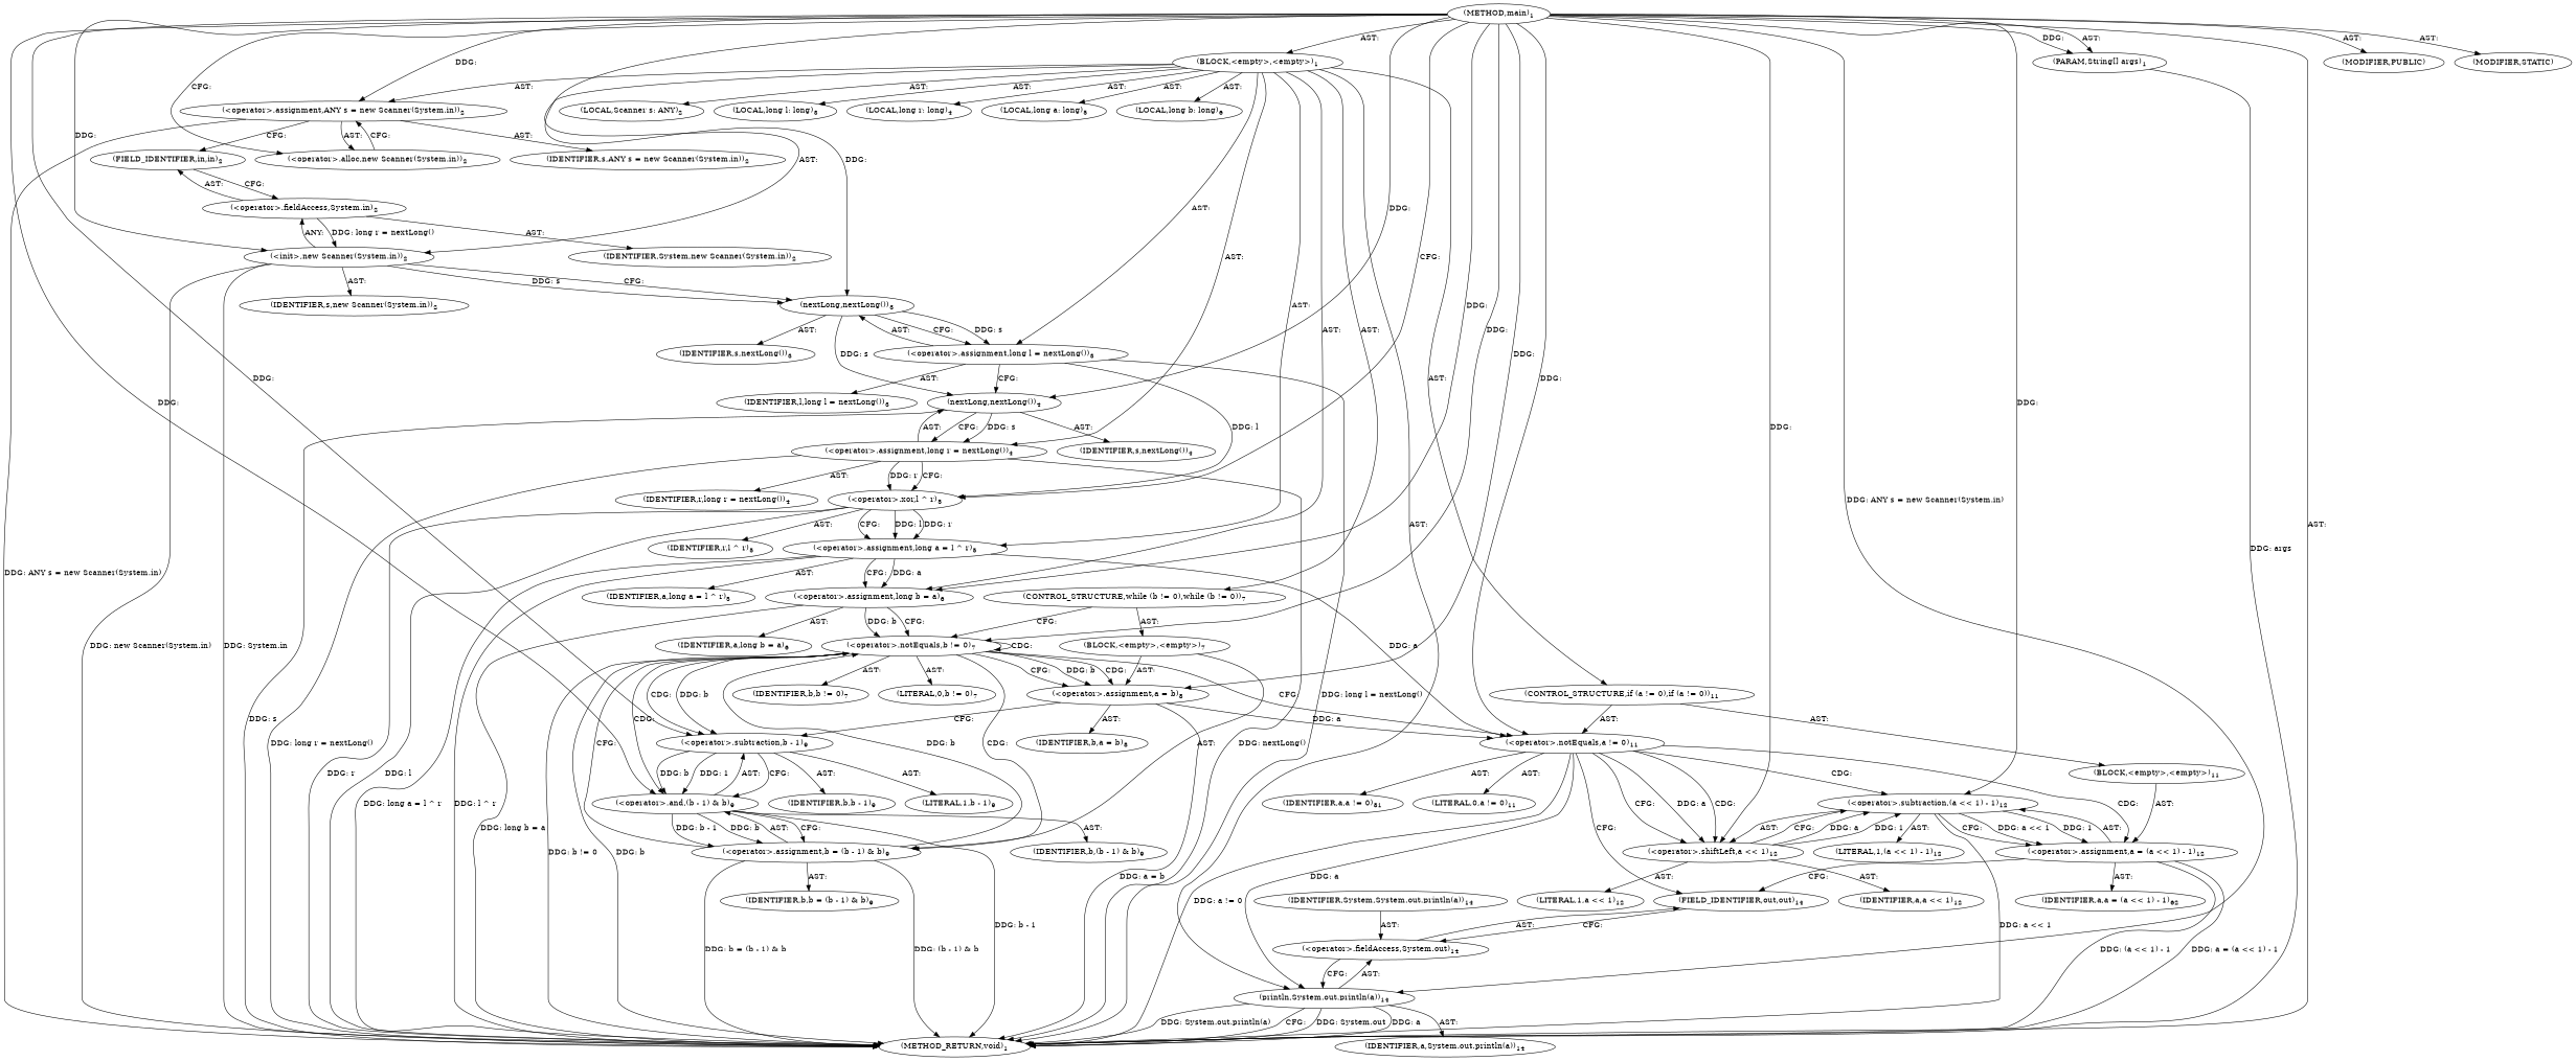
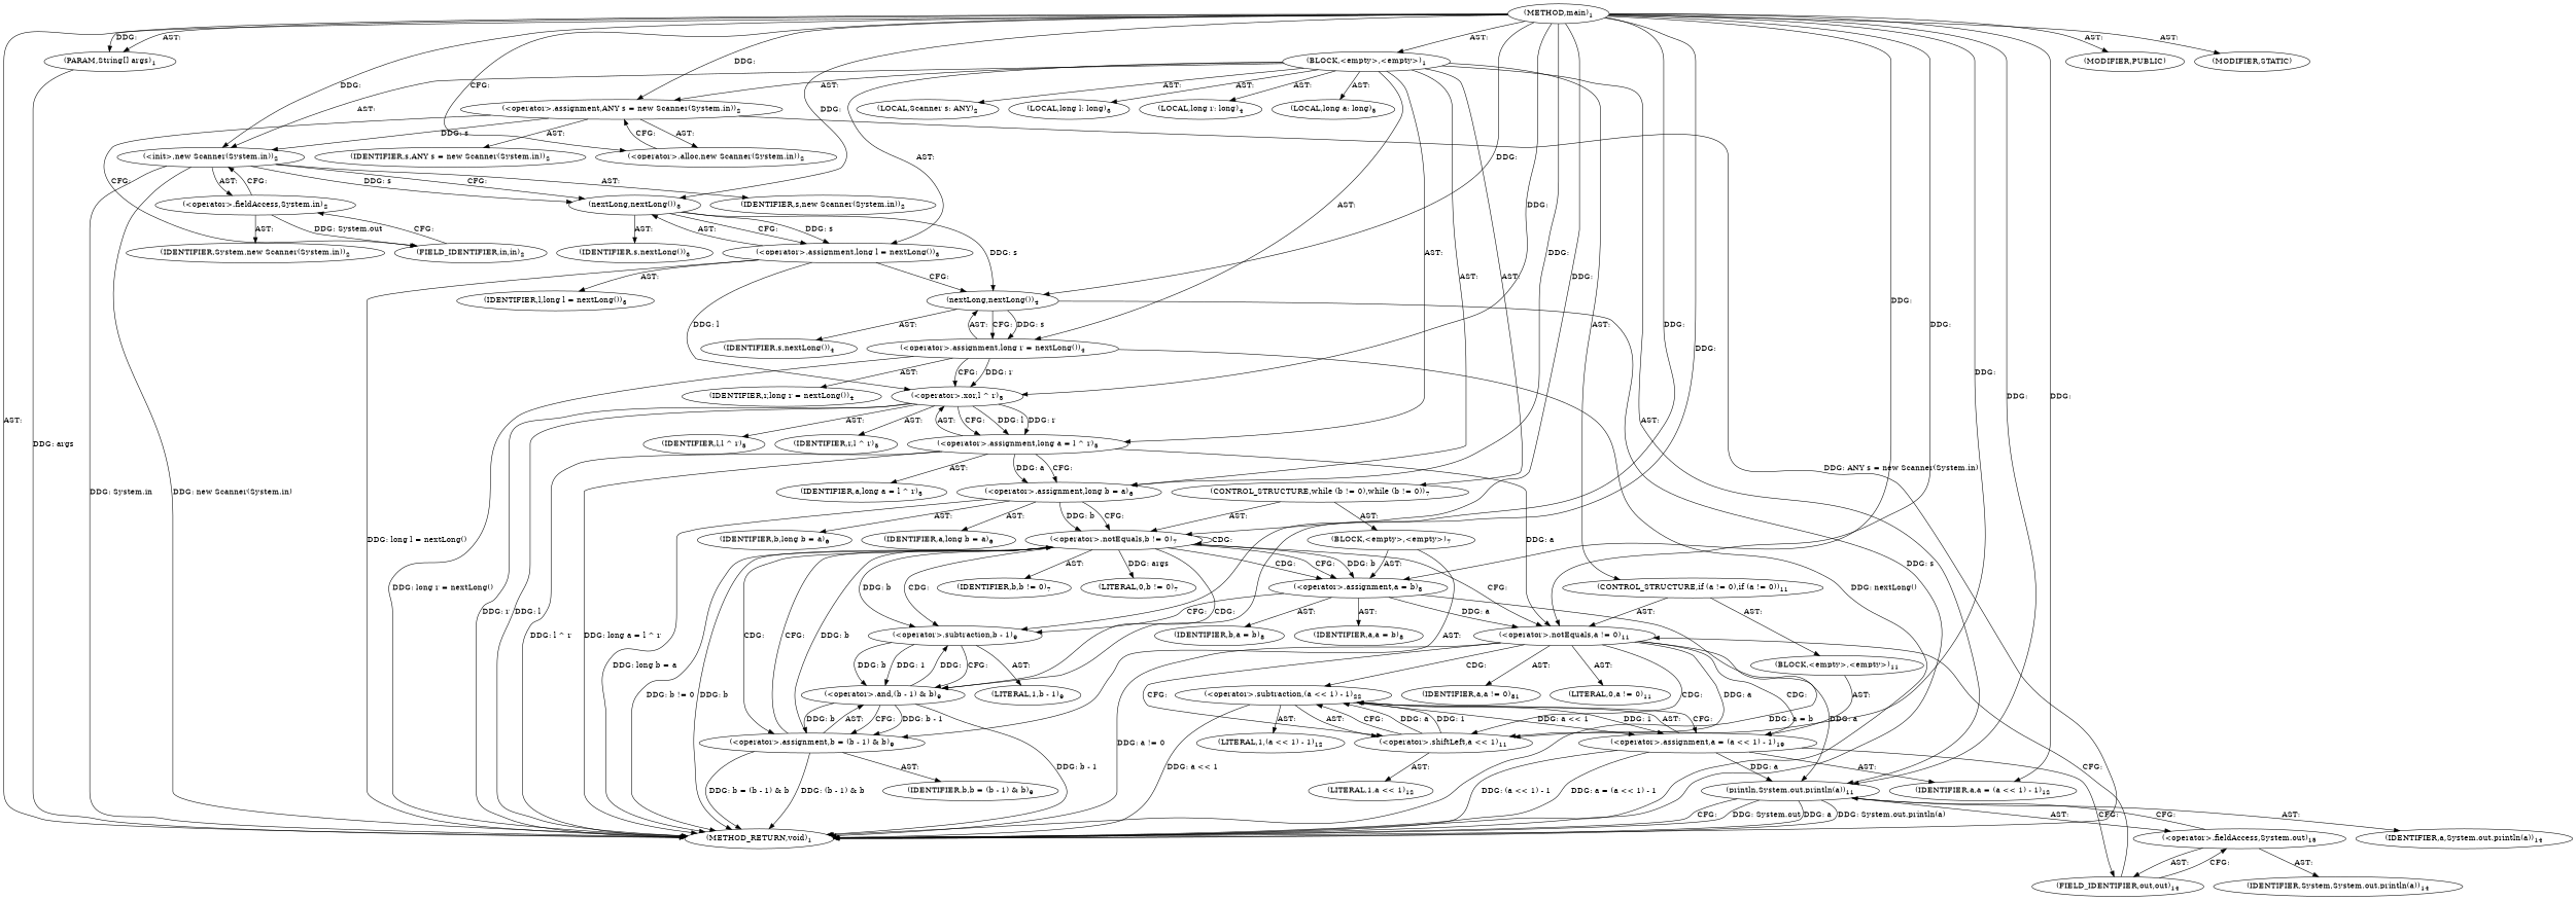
  digraph {
    n1 [label=<(METHOD,main)<SUB>1</SUB>>]
    n2 [label=<(PARAM,String[] args)<SUB>1</SUB>>]
    n3 [label=<(BLOCK,&lt;empty&gt;,&lt;empty&gt;)<SUB>1</SUB>>]
    n4 [label=<(&lt;operator&gt;.assignment,ANY s = new Scanner(System.in))<SUB>2</SUB>>]
    n5 [label=<(&lt;operator&gt;.alloc,new Scanner(System.in))<SUB>2</SUB>>]
    n6 [label=<(&lt;init&gt;,new Scanner(System.in))<SUB>2</SUB>>]
    n7 [label=<(nextLong,nextLong())<SUB>3</SUB>>]
    n8 [label=<(nextLong,nextLong())<SUB>4</SUB>>]
    n9 [label=<(&lt;operator&gt;.xor,l ^ r)<SUB>5</SUB>>]
    n10 [label=<(&lt;operator&gt;.assignment,long b = a)<SUB>6</SUB>>]
    n11 [label=<(&lt;operator&gt;.notEquals,b != 0)<SUB>7</SUB>>]
    n12 [label=<(&lt;operator&gt;.assignment,a = b)<SUB>8</SUB>>]
    n13 [label=<(&lt;operator&gt;.and,(b - 1) &amp; b)<SUB>9</SUB>>]
    n14 [label=<(&lt;operator&gt;.subtraction,b - 1)<SUB>9</SUB>>]
    n15 [label=<(&lt;operator&gt;.notEquals,a != 0)<SUB>11</SUB>>]
-   n16 [label=<(&lt;operator&gt;.subtraction,(a &lt;&lt; 1) - 1)<SUB>12</SUB>>]
-   n17 [label=<(&lt;operator&gt;.shiftLeft,a &lt;&lt; 1)<SUB>12</SUB>>]
-   n18 [label=<(println,System.out.println(a))<SUB>14</SUB>>]
+   n16 [label=<(&lt;operator&gt;.subtraction,(a &lt;&lt; 1) - 1)<SUB>22</SUB>>]
+   n17 [label=<(&lt;operator&gt;.shiftLeft,a &lt;&lt; 1)<SUB>11</SUB>>]
+   n18 [label=<(println,System.out.println(a))<SUB>11</SUB>>]
    n19 [label=<(MODIFIER,PUBLIC)>]
    n20 [label=<(MODIFIER,STATIC)>]
    n21 [label=<(METHOD_RETURN,void)<SUB>1</SUB>>]
    n22 [label=<(LOCAL,Scanner s: ANY)<SUB>2</SUB>>]
    n23 [label=<(LOCAL,long l: long)<SUB>3</SUB>>]
    n24 [label=<(&lt;operator&gt;.assignment,long l = nextLong())<SUB>3</SUB>>]
    n25 [label=<(LOCAL,long r: long)<SUB>4</SUB>>]
    n26 [label=<(&lt;operator&gt;.assignment,long r = nextLong())<SUB>4</SUB>>]
    n27 [label=<(LOCAL,long a: long)<SUB>5</SUB>>]
    n28 [label=<(&lt;operator&gt;.assignment,long a = l ^ r)<SUB>5</SUB>>]
-   n29 [label=<(LOCAL,long b: long)<SUB>6</SUB>>]
    n30 [label=<(CONTROL_STRUCTURE,while (b != 0),while (b != 0))<SUB>7</SUB>>]
    n31 [label=<(CONTROL_STRUCTURE,if (a != 0),if (a != 0))<SUB>11</SUB>>]
    n32 [label=<(IDENTIFIER,s,ANY s = new Scanner(System.in))<SUB>2</SUB>>]
    n33 [label=<(FIELD_IDENTIFIER,in,in)<SUB>2</SUB>>]
    n34 [label=<(IDENTIFIER,s,new Scanner(System.in))<SUB>2</SUB>>]
    n35 [label=<(&lt;operator&gt;.fieldAccess,System.in)<SUB>2</SUB>>]
    n36 [label=<(IDENTIFIER,s,nextLong())<SUB>3</SUB>>]
    n37 [label=<(IDENTIFIER,s,nextLong())<SUB>4</SUB>>]
+   n38 [label=<(IDENTIFIER,l,l ^ r)<SUB>5</SUB>>]
    n39 [label=<(IDENTIFIER,r,l ^ r)<SUB>5</SUB>>]
+   n40 [label=<(IDENTIFIER,b,long b = a)<SUB>6</SUB>>]
    n41 [label=<(IDENTIFIER,a,long b = a)<SUB>6</SUB>>]
    n42 [label=<(IDENTIFIER,b,b != 0)<SUB>7</SUB>>]
    n43 [label=<(LITERAL,0,b != 0)<SUB>7</SUB>>]
    n44 [label=<(&lt;operator&gt;.assignment,b = (b - 1) &amp; b)<SUB>9</SUB>>]
+   n45 [label=<(IDENTIFIER,a,a = b)<SUB>8</SUB>>]
    n46 [label=<(IDENTIFIER,b,a = b)<SUB>8</SUB>>]
-   n47 [label=<(IDENTIFIER,b,(b - 1) &amp; b)<SUB>9</SUB>>]
-   n48 [label=<(IDENTIFIER,b,b - 1)<SUB>9</SUB>>]
    n49 [label=<(LITERAL,1,b - 1)<SUB>9</SUB>>]
    n50 [label=<(IDENTIFIER,a,a != 0)<SUB>81</SUB>>]
    n51 [label=<(LITERAL,0,a != 0)<SUB>11</SUB>>]
-   n52 [label=<(&lt;operator&gt;.assignment,a = (a &lt;&lt; 1) - 1)<SUB>12</SUB>>]
+   n52 [label=<(&lt;operator&gt;.assignment,a = (a &lt;&lt; 1) - 1)<SUB>19</SUB>>]
    n53 [label=<(FIELD_IDENTIFIER,out,out)<SUB>14</SUB>>]
    n54 [label=<(LITERAL,1,(a &lt;&lt; 1) - 1)<SUB>12</SUB>>]
-   n55 [label=<(IDENTIFIER,a,a &lt;&lt; 1)<SUB>12</SUB>>]
    n56 [label=<(LITERAL,1,a &lt;&lt; 1)<SUB>12</SUB>>]
-   n57 [label=<(&lt;operator&gt;.fieldAccess,System.out)<SUB>14</SUB>>]
+   n57 [label=<(&lt;operator&gt;.fieldAccess,System.out)<SUB>15</SUB>>]
    n58 [label=<(IDENTIFIER,a,System.out.println(a))<SUB>14</SUB>>]
    n59 [label=<(IDENTIFIER,l,long l = nextLong())<SUB>3</SUB>>]
    n60 [label=<(IDENTIFIER,r,long r = nextLong())<SUB>4</SUB>>]
    n61 [label=<(IDENTIFIER,a,long a = l ^ r)<SUB>5</SUB>>]
    n62 [label=<(BLOCK,&lt;empty&gt;,&lt;empty&gt;)<SUB>7</SUB>>]
    n63 [label=<(BLOCK,&lt;empty&gt;,&lt;empty&gt;)<SUB>11</SUB>>]
    n64 [label=<(IDENTIFIER,System,new Scanner(System.in))<SUB>2</SUB>>]
    n65 [label=<(IDENTIFIER,b,b = (b - 1) &amp; b)<SUB>9</SUB>>]
-   n66 [label=<(IDENTIFIER,a,a = (a &lt;&lt; 1) - 1)<SUB>62</SUB>>]
+   n66 [label=<(IDENTIFIER,a,a = (a &lt;&lt; 1) - 1)<SUB>12</SUB>>]
    n67 [label=<(IDENTIFIER,System,System.out.println(a))<SUB>14</SUB>>]
    n1 -> n2 [label="AST: "]
    n1 -> n2 [label="DDG: "]
    n1 -> n3 [label="AST: "]
    n1 -> n4 [label="DDG: "]
    n1 -> n5 [label="CFG: "]
    n1 -> n6 [label="DDG: "]
    n1 -> n7 [label="DDG: "]
    n1 -> n8 [label="DDG: "]
-   n1 -> n9 [label="CFG: "]
+   n1 -> n9 [label="DDG: "]
    n1 -> n10 [label="DDG: "]
    n1 -> n11 [label="DDG: "]
    n1 -> n12 [label="DDG: "]
    n1 -> n13 [label="DDG: "]
    n1 -> n14 [label="DDG: "]
    n1 -> n15 [label="DDG: "]
-   n1 -> n16 [label="DDG: "]
+   n1 -> n66 [label="DDG: "]
    n1 -> n17 [label="DDG: "]
-   n1 -> n18 [label="DDG: ANY s = new Scanner(System.in)"]
+   n1 -> n18 [label="DDG: "]
    n1 -> n19 [label="AST: "]
    n1 -> n20 [label="AST: "]
    n1 -> n21 [label="AST: "]
    n2 -> n21 [label="DDG: args"]
    n3 -> n4 [label="AST: "]
    n3 -> n6 [label="AST: "]
    n3 -> n10 [label="AST: "]
    n3 -> n18 [label="AST: "]
    n3 -> n22 [label="AST: "]
    n3 -> n23 [label="AST: "]
    n3 -> n24 [label="AST: "]
    n3 -> n25 [label="AST: "]
    n3 -> n26 [label="AST: "]
    n3 -> n27 [label="AST: "]
    n3 -> n28 [label="AST: "]
-   n3 -> n29 [label="AST: "]
    n3 -> n30 [label="AST: "]
    n3 -> n31 [label="AST: "]
    n4 -> n5 [label="AST: "]
+   n4 -> n6 [label="DDG: s"]
    n4 -> n21 [label="DDG: ANY s = new Scanner(System.in)"]
    n4 -> n32 [label="AST: "]
    n4 -> n33 [label="CFG: "]
    n5 -> n4 [label="CFG: "]
    n6 -> n7 [label="CFG: "]
    n6 -> n7 [label="DDG: s"]
    n6 -> n21 [label="DDG: System.in"]
    n6 -> n21 [label="DDG: new Scanner(System.in)"]
    n6 -> n34 [label="AST: "]
-   n6 -> n35 [label="ANY: "]
+   n6 -> n35 [label="AST: "]
    n7 -> n8 [label="DDG: s"]
    n7 -> n24 [label="CFG: "]
    n7 -> n24 [label="DDG: s"]
    n7 -> n36 [label="AST: "]
    n8 -> n21 [label="DDG: s"]
    n8 -> n26 [label="CFG: "]
    n8 -> n26 [label="DDG: s"]
    n8 -> n37 [label="AST: "]
    n9 -> n21 [label="DDG: l"]
    n9 -> n21 [label="DDG: r"]
    n9 -> n28 [label="CFG: "]
    n9 -> n28 [label="DDG: l"]
    n9 -> n28 [label="DDG: r"]
+   n9 -> n38 [label="AST: "]
    n9 -> n39 [label="AST: "]
    n10 -> n11 [label="CFG: "]
    n10 -> n11 [label="DDG: b"]
    n10 -> n21 [label="DDG: long b = a"]
+   n10 -> n40 [label="AST: "]
    n10 -> n41 [label="AST: "]
    n11 -> n11 [label="CDG: "]
    n11 -> n12 [label="CFG: "]
    n11 -> n12 [label="DDG: b"]
    n11 -> n12 [label="CDG: "]
    n11 -> n13 [label="CDG: "]
    n11 -> n14 [label="DDG: b"]
    n11 -> n14 [label="CDG: "]
    n11 -> n15 [label="CFG: "]
    n11 -> n21 [label="DDG: b"]
    n11 -> n21 [label="DDG: b != 0"]
    n11 -> n42 [label="AST: "]
-   n11 -> n43 [label="AST: "]
+   n11 -> n43 [label="DDG: args"]
    n11 -> n44 [label="CDG: "]
    n12 -> n14 [label="CFG: "]
    n12 -> n15 [label="DDG: a"]
    n12 -> n21 [label="DDG: a = b"]
+   n12 -> n45 [label="AST: "]
    n12 -> n46 [label="AST: "]
-   n13 -> n14 [label="AST: "]
+   n13 -> n14 [label="DDG: "]
    n13 -> n21 [label="DDG: b - 1"]
    n13 -> n44 [label="CFG: "]
    n13 -> n44 [label="DDG: b - 1"]
    n13 -> n44 [label="DDG: b"]
-   n13 -> n47 [label="AST: "]
    n14 -> n13 [label="CFG: "]
    n14 -> n13 [label="DDG: b"]
    n14 -> n13 [label="DDG: 1"]
-   n14 -> n48 [label="AST: "]
    n14 -> n49 [label="AST: "]
    n15 -> n16 [label="CDG: "]
    n15 -> n17 [label="CFG: "]
    n15 -> n17 [label="DDG: a"]
    n15 -> n17 [label="CDG: "]
    n15 -> n18 [label="DDG: a"]
    n15 -> n21 [label="DDG: a != 0"]
    n15 -> n50 [label="AST: "]
    n15 -> n51 [label="AST: "]
    n15 -> n52 [label="CDG: "]
-   n15 -> n53 [label="CFG: "]
+   n53 -> n15 [label="CFG: "]
    n16 -> n17 [label="AST: "]
    n16 -> n21 [label="DDG: a &lt;&lt; 1"]
    n16 -> n52 [label="CFG: "]
    n16 -> n52 [label="DDG: a &lt;&lt; 1"]
    n16 -> n52 [label="DDG: 1"]
    n16 -> n54 [label="AST: "]
    n17 -> n16 [label="CFG: "]
    n17 -> n16 [label="DDG: a"]
    n17 -> n16 [label="DDG: 1"]
-   n17 -> n55 [label="AST: "]
    n17 -> n56 [label="AST: "]
    n18 -> n21 [label="CFG: "]
    n18 -> n21 [label="DDG: System.out"]
    n18 -> n21 [label="DDG: a"]
    n18 -> n21 [label="DDG: System.out.println(a)"]
    n18 -> n57 [label="AST: "]
    n18 -> n58 [label="AST: "]
    n24 -> n7 [label="AST: "]
    n24 -> n8 [label="CFG: "]
    n24 -> n9 [label="DDG: l"]
    n24 -> n21 [label="DDG: long l = nextLong()"]
    n24 -> n59 [label="AST: "]
    n26 -> n8 [label="AST: "]
    n26 -> n9 [label="CFG: "]
    n26 -> n9 [label="DDG: r"]
    n26 -> n21 [label="DDG: nextLong()"]
    n26 -> n21 [label="DDG: long r = nextLong()"]
    n26 -> n60 [label="AST: "]
+   n28 -> n9 [label="AST: "]
    n28 -> n10 [label="CFG: "]
    n28 -> n10 [label="DDG: a"]
    n28 -> n15 [label="DDG: a"]
    n28 -> n21 [label="DDG: l ^ r"]
    n28 -> n21 [label="DDG: long a = l ^ r"]
    n28 -> n61 [label="AST: "]
-   n30 -> n11 [label="CFG: "]
+   n30 -> n11 [label="AST: "]
    n30 -> n62 [label="AST: "]
    n31 -> n15 [label="AST: "]
    n31 -> n63 [label="AST: "]
    n33 -> n35 [label="CFG: "]
-   n35 -> n6 [label="DDG: long r = nextLong()"]
-   n35 -> n33 [label="AST: "]
+   n35 -> n6 [label="CFG: "]
+   n35 -> n33 [label="DDG: System.out"]
    n35 -> n64 [label="AST: "]
    n44 -> n11 [label="CFG: "]
    n44 -> n11 [label="DDG: b"]
    n44 -> n13 [label="AST: "]
    n44 -> n21 [label="DDG: (b - 1) &amp; b"]
    n44 -> n21 [label="DDG: b = (b - 1) &amp; b"]
    n44 -> n65 [label="AST: "]
    n52 -> n16 [label="AST: "]
+   n52 -> n18 [label="DDG: a"]
    n52 -> n21 [label="DDG: (a &lt;&lt; 1) - 1"]
    n52 -> n21 [label="DDG: a = (a &lt;&lt; 1) - 1"]
    n52 -> n53 [label="CFG: "]
    n52 -> n66 [label="AST: "]
    n53 -> n57 [label="CFG: "]
    n57 -> n18 [label="CFG: "]
    n57 -> n53 [label="AST: "]
-   n67 -> n57 [label="AST: "]
+   n57 -> n67 [label="AST: "]
    n62 -> n12 [label="AST: "]
    n62 -> n44 [label="AST: "]
    n63 -> n52 [label="AST: "]
  }
